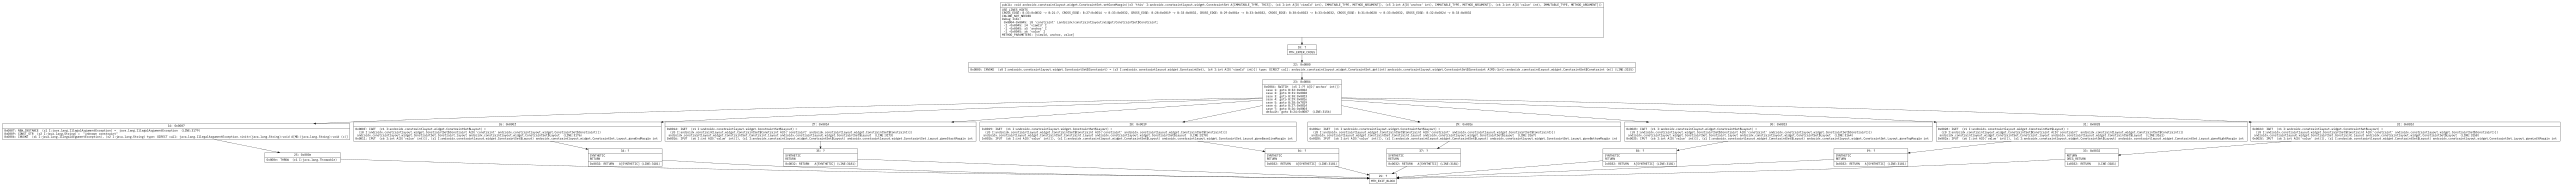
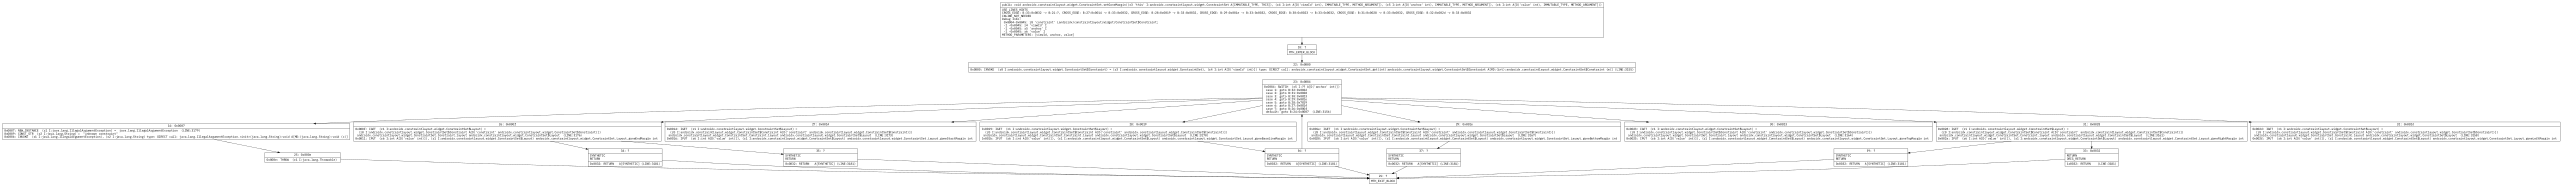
  digraph {
    fontname="IBM Plex Mono"
    node [fontname="IBM Plex Mono" shape=record]
    edge [fontname="IBM Plex Mono"]
-   n1 [label="{20\:\ ?|MTH_ENTER_CROSS\l}"]
+   n1 [label="{20\:\ ?|MTH_ENTER_BLOCK\l}"]
    n2 [label="{22\:\ 0x0000|0x0000: INVOKE  (r0 I:androidx.constraintlayout.widget.ConstraintSet$Constraint) = (r3 I:androidx.constraintlayout.widget.ConstraintSet), (r4 I:int A[D('viewId' int)]) type: DIRECT call: androidx.constraintlayout.widget.ConstraintSet.get(int):androidx.constraintlayout.widget.ConstraintSet$Constraint A[MD:(int):androidx.constraintlayout.widget.ConstraintSet$Constraint (m)] (LINE:3155)\l}"]
    n3 [label="{23\:\ 0x0004|0x0004: SWITCH  (r5 I:?? A[D('anchor' int)])\l case 1: goto B:32:0x002d\l case 2: goto B:31:0x0028\l case 3: goto B:30:0x0023\l case 4: goto B:29:0x001e\l case 5: goto B:28:0x7019\l case 6: goto B:27:0x0014\l case 7: goto B:26:0x000f\l default: goto B:24:0x0007  (LINE:3156)\l}"]
    n4 [label="{24\:\ 0x0007|0x0007: NEW_INSTANCE  (r1 I:java.lang.IllegalArgumentException) =  java.lang.IllegalArgumentException  (LINE:3179)\l0x0009: CONST_STR  (r2 I:java.lang.String) =  \"unknown constraint\" \l0x000b: INVOKE  (r1 I:java.lang.IllegalArgumentException), (r2 I:java.lang.String) type: DIRECT call: java.lang.IllegalArgumentException.\<init\>(java.lang.String):void A[MD:(java.lang.String):void (c)]\l}"]
    n5 [label="{26\:\ 0x000f|0x000f: IGET  (r1 I:androidx.constraintlayout.widget.ConstraintSet$Layout) = \l  (r0 I:androidx.constraintlayout.widget.ConstraintSet$Constraint A[D('constraint' androidx.constraintlayout.widget.ConstraintSet$Constraint)])\l androidx.constraintlayout.widget.ConstraintSet.Constraint.layout androidx.constraintlayout.widget.ConstraintSet$Layout  (LINE:3176)\l0x0011: IPUT  (r6 I:int A[D('value' int)]), (r1 I:androidx.constraintlayout.widget.ConstraintSet$Layout) androidx.constraintlayout.widget.ConstraintSet.Layout.goneEndMargin int \l}"]
    n6 [label="{27\:\ 0x0014|0x0014: IGET  (r1 I:androidx.constraintlayout.widget.ConstraintSet$Layout) = \l  (r0 I:androidx.constraintlayout.widget.ConstraintSet$Constraint A[D('constraint' androidx.constraintlayout.widget.ConstraintSet$Constraint)])\l androidx.constraintlayout.widget.ConstraintSet.Constraint.layout androidx.constraintlayout.widget.ConstraintSet$Layout  (LINE:3173)\l0x0016: IPUT  (r6 I:int A[D('value' int)]), (r1 I:androidx.constraintlayout.widget.ConstraintSet$Layout) androidx.constraintlayout.widget.ConstraintSet.Layout.goneStartMargin int \l}"]
    n7 [label="{28\:\ 0x0019|0x0019: IGET  (r1 I:androidx.constraintlayout.widget.ConstraintSet$Layout) = \l  (r0 I:androidx.constraintlayout.widget.ConstraintSet$Constraint A[D('constraint' androidx.constraintlayout.widget.ConstraintSet$Constraint)])\l androidx.constraintlayout.widget.ConstraintSet.Constraint.layout androidx.constraintlayout.widget.ConstraintSet$Layout  (LINE:3170)\l0x001b: IPUT  (r6 I:int A[D('value' int)]), (r1 I:androidx.constraintlayout.widget.ConstraintSet$Layout) androidx.constraintlayout.widget.ConstraintSet.Layout.goneBaselineMargin int \l}"]
    n8 [label="{29\:\ 0x001e|0x001e: IGET  (r1 I:androidx.constraintlayout.widget.ConstraintSet$Layout) = \l  (r0 I:androidx.constraintlayout.widget.ConstraintSet$Constraint A[D('constraint' androidx.constraintlayout.widget.ConstraintSet$Constraint)])\l androidx.constraintlayout.widget.ConstraintSet.Constraint.layout androidx.constraintlayout.widget.ConstraintSet$Layout  (LINE:3167)\l0x0020: IPUT  (r6 I:int A[D('value' int)]), (r1 I:androidx.constraintlayout.widget.ConstraintSet$Layout) androidx.constraintlayout.widget.ConstraintSet.Layout.goneBottomMargin int \l}"]
    n9 [label="{30\:\ 0x0023|0x0023: IGET  (r1 I:androidx.constraintlayout.widget.ConstraintSet$Layout) = \l  (r0 I:androidx.constraintlayout.widget.ConstraintSet$Constraint A[D('constraint' androidx.constraintlayout.widget.ConstraintSet$Constraint)])\l androidx.constraintlayout.widget.ConstraintSet.Constraint.layout androidx.constraintlayout.widget.ConstraintSet$Layout  (LINE:3164)\l0x0025: IPUT  (r6 I:int A[D('value' int)]), (r1 I:androidx.constraintlayout.widget.ConstraintSet$Layout) androidx.constraintlayout.widget.ConstraintSet.Layout.goneTopMargin int \l}"]
    n10 [label="{31\:\ 0x0028|0x0028: IGET  (r1 I:androidx.constraintlayout.widget.ConstraintSet$Layout) = \l  (r0 I:androidx.constraintlayout.widget.ConstraintSet$Constraint A[D('constraint' androidx.constraintlayout.widget.ConstraintSet$Constraint)])\l androidx.constraintlayout.widget.ConstraintSet.Constraint.layout androidx.constraintlayout.widget.ConstraintSet$Layout  (LINE:3161)\l0x002a: IPUT  (r6 I:int A[D('value' int)]), (r1 I:androidx.constraintlayout.widget.ConstraintSet$Layout) androidx.constraintlayout.widget.ConstraintSet.Layout.goneRightMargin int \l}"]
    n11 [label="{32\:\ 0x002d|0x002d: IGET  (r1 I:androidx.constraintlayout.widget.ConstraintSet$Layout) = \l  (r0 I:androidx.constraintlayout.widget.ConstraintSet$Constraint A[D('constraint' androidx.constraintlayout.widget.ConstraintSet$Constraint)])\l androidx.constraintlayout.widget.ConstraintSet.Constraint.layout androidx.constraintlayout.widget.ConstraintSet$Layout  (LINE:3158)\l0x002f: IPUT  (r6 I:int A[D('value' int)]), (r1 I:androidx.constraintlayout.widget.ConstraintSet$Layout) androidx.constraintlayout.widget.ConstraintSet.Layout.goneLeftMargin int \l}"]
    n12 [label="{25\:\ 0x000e|0x000e: THROW  (r1 I:java.lang.Throwable) \l}"]
    n13 [label="{34\:\ ?|SYNTHETIC\lRETURN\l|0x0032: RETURN   A[SYNTHETIC] (LINE:3181)\l}"]
    n14 [label="{35\:\ ?|SYNTHETIC\lRETURN\l|0x0032: RETURN   A[SYNTHETIC] (LINE:3181)\l}"]
    n15 [label="{36\:\ ?|SYNTHETIC\lRETURN\l|0x0032: RETURN   A[SYNTHETIC] (LINE:3181)\l}"]
    n16 [label="{37\:\ ?|SYNTHETIC\lRETURN\l|0x0032: RETURN   A[SYNTHETIC] (LINE:3181)\l}"]
-   n17 [label="{38\:\ ?|SYNTHETIC\lRETURN\l|0x0032: RETURN   A[SYNTHETIC] (LINE:3181)\l}"]
    n18 [label="{39\:\ ?|SYNTHETIC\lRETURN\l|0x0032: RETURN   A[SYNTHETIC] (LINE:3181)\l}"]
    n19 [label="{33\:\ 0x0032|RETURN\lORIG_RETURN\l|1x0032: RETURN    (LINE:3181)\l}"]
    n20 [label="{21\:\ ?|MTH_EXIT_BLOCK\l}"]
    n21 [label="{public void androidx.constraintlayout.widget.ConstraintSet.setGoneMargin((r3 'this' I:androidx.constraintlayout.widget.ConstraintSet A[IMMUTABLE_TYPE, THIS]), (r4 I:int A[D('viewId' int), IMMUTABLE_TYPE, METHOD_ARGUMENT]), (r5 I:int A[D('anchor' int), IMMUTABLE_TYPE, METHOD_ARGUMENT]), (r6 I:int A[D('value' int), IMMUTABLE_TYPE, METHOD_ARGUMENT]))  | USE_LINES_HINTS\lCROSS_EDGE: B:33:0x0032 \-\> B:21:?, CROSS_EDGE: B:27:0x0014 \-\> B:33:0x0032, CROSS_EDGE: B:28:0x0019 \-\> B:33:0x0032, CROSS_EDGE: B:29:0x001e \-\> B:33:0x0032, CROSS_EDGE: B:30:0x0023 \-\> B:33:0x0032, CROSS_EDGE: B:31:0x0028 \-\> B:33:0x0032, CROSS_EDGE: B:32:0x002d \-\> B:33:0x0032\lINLINE_NOT_NEEDED\lDebug Info:\l  0x0004\-0x0045: r0 'constraint' Landroidx\/constraintlayout\/widget\/ConstraintSet$Constraint;\l  \-1 \-0x0045: r4 'viewId' I\l  \-1 \-0x0045: r5 'anchor' I\l  \-1 \-0x0045: r6 'value' I\lMETHOD_PARAMETERS: [viewId, anchor, value]\l}"]
    n1 -> n2
-   n2 -> n3
+   n15 -> n3
    n3 -> n4
    n3 -> n5
    n3 -> n6
    n3 -> n7
    n3 -> n8
    n3 -> n9
    n3 -> n10
    n3 -> n11
    n4 -> n12
    n5 -> n13
-   n6 -> n14
+   n5 -> n14
    n7 -> n15
    n8 -> n16
-   n9 -> n17
    n10 -> n18
-   n11 -> n19
+   n10 -> n19
    n12 -> n20
    n13 -> n20
    n14 -> n20
    n15 -> n20
    n16 -> n20
-   n17 -> n20
    n18 -> n20
    n19 -> n20
    n21 -> n1
  }
